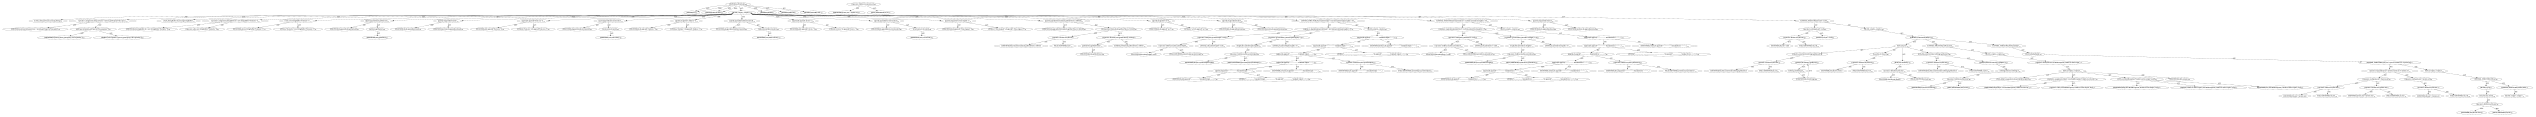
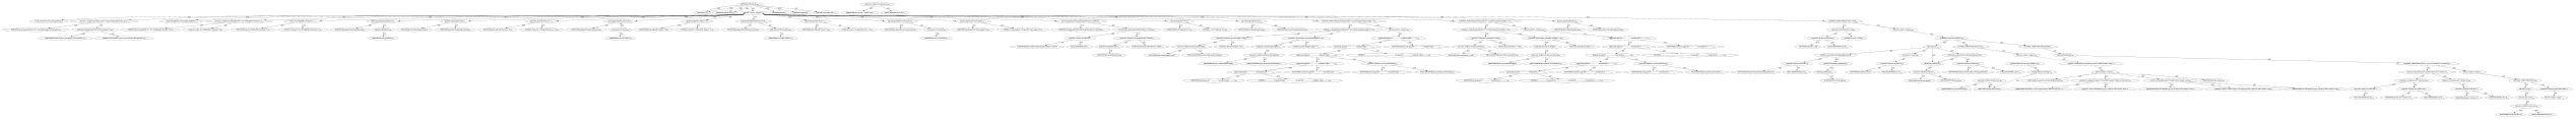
  digraph {
    fontname=Merriweather
    node [fontname=Merriweather]
    edge [fontname=Merriweather]
    n1 [label=<(METHOD,endTestSuite)<SUB>130</SUB>>]
    n2 [label=<(PARAM,this)<SUB>130</SUB>>]
    n3 [label=<(PARAM,JUnitTest suite)<SUB>130</SUB>>]
    n4 [label=<(BLOCK,&lt;empty&gt;,&lt;empty&gt;)<SUB>130</SUB>>]
    n5 [label=<(MODIFIER,PUBLIC)>]
    n6 [label=<(MODIFIER,VIRTUAL)>]
    n7 [label=<(METHOD_RETURN,void)<SUB>130</SUB>>]
    n8 [label=<(LOCAL,String newLine: java.lang.String)<SUB>131</SUB>>]
    n9 [label=<(&lt;operator&gt;.assignment,String newLine = System.getProperty(&quot;line.separ...)<SUB>131</SUB>>]
    n10 [label=<(LOCAL,StringBuffer sb: java.lang.StringBuffer)<SUB>132</SUB>>]
    n11 [label=<(&lt;operator&gt;.assignment,StringBuffer sb = new StringBuffer(&quot;Testsuite: &quot;))<SUB>132</SUB>>]
    n12 [label=<(&lt;init&gt;,new StringBuffer(&quot;Testsuite: &quot;))<SUB>132</SUB>>]
    n13 [label=<(append,append(suite.getName()))<SUB>133</SUB>>]
    n14 [label=<(append,sb.append(newLine))<SUB>134</SUB>>]
    n15 [label=<(append,sb.append(&quot;Tests run: &quot;))<SUB>135</SUB>>]
    n16 [label=<(append,append(suite.runCount()))<SUB>136</SUB>>]
    n17 [label=<(append,sb.append(&quot;, Failures: &quot;))<SUB>137</SUB>>]
    n18 [label=<(append,append(suite.failureCount()))<SUB>138</SUB>>]
    n19 [label=<(append,sb.append(&quot;, Errors: &quot;))<SUB>139</SUB>>]
    n20 [label=<(append,append(suite.errorCount()))<SUB>140</SUB>>]
    n21 [label=<(append,sb.append(&quot;, Time elapsed: &quot;))<SUB>141</SUB>>]
    n22 [label=<(append,append(nf.format(suite.getRunTime() / 1000.0)))<SUB>142</SUB>>]
    n23 [label=<(append,sb.append(&quot; sec&quot;))<SUB>143</SUB>>]
    n24 [label=<(append,sb.append(newLine))<SUB>144</SUB>>]
    n25 [label=<(CONTROL_STRUCTURE,IF,if (systemOutput != null &amp;&amp; systemOutput.length() &gt; 0))<SUB>147</SUB>>]
    n26 [label=<(CONTROL_STRUCTURE,IF,if (systemError != null &amp;&amp; systemError.length() &gt; 0))<SUB>155</SUB>>]
    n27 [label=<(append,sb.append(newLine))<SUB>163</SUB>>]
    n28 [label=<(CONTROL_STRUCTURE,IF,if (out != null))<SUB>165</SUB>>]
    n29 [label=<(IDENTIFIER,newLine,String newLine = System.getProperty(&quot;line.separ...)<SUB>131</SUB>>]
    n30 [label=<(getProperty,System.getProperty(&quot;line.separator&quot;))<SUB>131</SUB>>]
    n31 [label=<(IDENTIFIER,sb,StringBuffer sb = new StringBuffer(&quot;Testsuite: &quot;))<SUB>132</SUB>>]
    n32 [label=<(&lt;operator&gt;.alloc,new StringBuffer(&quot;Testsuite: &quot;))<SUB>132</SUB>>]
    n33 [label=<(IDENTIFIER,sb,new StringBuffer(&quot;Testsuite: &quot;))<SUB>132</SUB>>]
    n34 [label=<(LITERAL,&quot;Testsuite: &quot;,new StringBuffer(&quot;Testsuite: &quot;))<SUB>132</SUB>>]
    n35 [label=<(IDENTIFIER,sb,append(suite.getName()))<SUB>133</SUB>>]
    n36 [label=<(getName,getName())<SUB>133</SUB>>]
    n37 [label=<(IDENTIFIER,sb,sb.append(newLine))<SUB>134</SUB>>]
    n38 [label=<(IDENTIFIER,newLine,sb.append(newLine))<SUB>134</SUB>>]
    n39 [label=<(IDENTIFIER,sb,sb.append(&quot;Tests run: &quot;))<SUB>135</SUB>>]
    n40 [label=<(LITERAL,&quot;Tests run: &quot;,sb.append(&quot;Tests run: &quot;))<SUB>135</SUB>>]
    n41 [label=<(IDENTIFIER,sb,append(suite.runCount()))<SUB>136</SUB>>]
    n42 [label=<(runCount,runCount())<SUB>136</SUB>>]
    n43 [label=<(IDENTIFIER,sb,sb.append(&quot;, Failures: &quot;))<SUB>137</SUB>>]
    n44 [label=<(LITERAL,&quot;, Failures: &quot;,sb.append(&quot;, Failures: &quot;))<SUB>137</SUB>>]
    n45 [label=<(IDENTIFIER,sb,append(suite.failureCount()))<SUB>138</SUB>>]
    n46 [label=<(failureCount,failureCount())<SUB>138</SUB>>]
    n47 [label=<(IDENTIFIER,sb,sb.append(&quot;, Errors: &quot;))<SUB>139</SUB>>]
    n48 [label=<(LITERAL,&quot;, Errors: &quot;,sb.append(&quot;, Errors: &quot;))<SUB>139</SUB>>]
    n49 [label=<(IDENTIFIER,sb,append(suite.errorCount()))<SUB>140</SUB>>]
    n50 [label=<(errorCount,errorCount())<SUB>140</SUB>>]
    n51 [label=<(IDENTIFIER,sb,sb.append(&quot;, Time elapsed: &quot;))<SUB>141</SUB>>]
    n52 [label=<(LITERAL,&quot;, Time elapsed: &quot;,sb.append(&quot;, Time elapsed: &quot;))<SUB>141</SUB>>]
    n53 [label=<(IDENTIFIER,sb,append(nf.format(suite.getRunTime() / 1000.0)))<SUB>142</SUB>>]
    n54 [label=<(format,this.nf.format(suite.getRunTime() / 1000.0))<SUB>142</SUB>>]
    n55 [label=<(IDENTIFIER,sb,sb.append(&quot; sec&quot;))<SUB>143</SUB>>]
    n56 [label=<(LITERAL,&quot; sec&quot;,sb.append(&quot; sec&quot;))<SUB>143</SUB>>]
    n57 [label=<(IDENTIFIER,sb,sb.append(newLine))<SUB>144</SUB>>]
    n58 [label=<(IDENTIFIER,newLine,sb.append(newLine))<SUB>144</SUB>>]
    n59 [label=<(&lt;operator&gt;.logicalAnd,systemOutput != null &amp;&amp; systemOutput.length() &gt; 0)<SUB>147</SUB>>]
    n60 [label=<(BLOCK,&lt;empty&gt;,&lt;empty&gt;)<SUB>147</SUB>>]
    n61 [label=<(&lt;operator&gt;.logicalAnd,systemError != null &amp;&amp; systemError.length() &gt; 0)<SUB>155</SUB>>]
    n62 [label=<(BLOCK,&lt;empty&gt;,&lt;empty&gt;)<SUB>155</SUB>>]
    n63 [label=<(IDENTIFIER,sb,sb.append(newLine))<SUB>163</SUB>>]
    n64 [label=<(IDENTIFIER,newLine,sb.append(newLine))<SUB>163</SUB>>]
    n65 [label=<(&lt;operator&gt;.notEquals,out != null)<SUB>165</SUB>>]
    n66 [label=<(BLOCK,&lt;empty&gt;,&lt;empty&gt;)<SUB>165</SUB>>]
    n67 [label=<(IDENTIFIER,System,System.getProperty(&quot;line.separator&quot;))<SUB>131</SUB>>]
    n68 [label=<(LITERAL,&quot;line.separator&quot;,System.getProperty(&quot;line.separator&quot;))<SUB>131</SUB>>]
    n69 [label=<(IDENTIFIER,suite,getName())<SUB>133</SUB>>]
    n70 [label=<(IDENTIFIER,suite,runCount())<SUB>136</SUB>>]
    n71 [label=<(IDENTIFIER,suite,failureCount())<SUB>138</SUB>>]
    n72 [label=<(IDENTIFIER,suite,errorCount())<SUB>140</SUB>>]
    n73 [label=<(&lt;operator&gt;.fieldAccess,this.nf)<SUB>142</SUB>>]
    n74 [label=<(&lt;operator&gt;.division,suite.getRunTime() / 1000.0)<SUB>142</SUB>>]
    n75 [label=<(IDENTIFIER,this,this.nf.format(suite.getRunTime() / 1000.0))>]
    n76 [label=<(FIELD_IDENTIFIER,nf,nf)<SUB>142</SUB>>]
    n77 [label=<(getRunTime,getRunTime())<SUB>142</SUB>>]
    n78 [label=<(LITERAL,1000.0,suite.getRunTime() / 1000.0)<SUB>142</SUB>>]
    n79 [label=<(IDENTIFIER,suite,getRunTime())<SUB>142</SUB>>]
    n80 [label=<(&lt;operator&gt;.notEquals,systemOutput != null)<SUB>147</SUB>>]
    n81 [label=<(&lt;operator&gt;.greaterThan,systemOutput.length() &gt; 0)<SUB>147</SUB>>]
    n82 [label=<(append,sb.append(&quot;------------- Standard Output ------...)<SUB>148</SUB>>]
    n83 [label=<(&lt;operator&gt;.fieldAccess,this.systemOutput)<SUB>147</SUB>>]
    n84 [label=<(LITERAL,null,systemOutput != null)<SUB>147</SUB>>]
    n85 [label=<(length,this.systemOutput.length())<SUB>147</SUB>>]
    n86 [label=<(LITERAL,0,systemOutput.length() &gt; 0)<SUB>147</SUB>>]
    n87 [label=<(IDENTIFIER,this,systemOutput != null)>]
    n88 [label=<(FIELD_IDENTIFIER,systemOutput,systemOutput)<SUB>147</SUB>>]
    n89 [label=<(&lt;operator&gt;.fieldAccess,this.systemOutput)<SUB>147</SUB>>]
    n90 [label=<(IDENTIFIER,this,this.systemOutput.length())>]
    n91 [label=<(FIELD_IDENTIFIER,systemOutput,systemOutput)<SUB>147</SUB>>]
    n92 [label=<(append,sb.append(&quot;------------- Standard Output ------...)<SUB>148</SUB>>]
    n93 [label=<(IDENTIFIER,newLine,sb.append(&quot;------------- Standard Output ------...)<SUB>152</SUB>>]
    n94 [label=<(append,sb.append(&quot;------------- Standard Output ------...)<SUB>148</SUB>>]
    n95 [label=<(LITERAL,&quot;------------- ---------------- ---------------&quot;,sb.append(&quot;------------- Standard Output ------...)<SUB>151</SUB>>]
    n96 [label=<(append,sb.append(&quot;------------- Standard Output ------...)<SUB>148</SUB>>]
    n97 [label=<(&lt;operator&gt;.fieldAccess,this.systemOutput)<SUB>150</SUB>>]
    n98 [label=<(append,sb.append(&quot;------------- Standard Output ------...)<SUB>148</SUB>>]
    n99 [label=<(IDENTIFIER,newLine,sb.append(&quot;------------- Standard Output ------...)<SUB>149</SUB>>]
    n100 [label=<(IDENTIFIER,this,sb.append(&quot;------------- Standard Output ------...)>]
    n101 [label=<(FIELD_IDENTIFIER,systemOutput,systemOutput)<SUB>150</SUB>>]
    n102 [label=<(IDENTIFIER,sb,sb.append(&quot;------------- Standard Output ------...)<SUB>148</SUB>>]
    n103 [label=<(LITERAL,&quot;------------- Standard Output ---------------&quot;,sb.append(&quot;------------- Standard Output ------...)<SUB>148</SUB>>]
    n104 [label=<(&lt;operator&gt;.notEquals,systemError != null)<SUB>155</SUB>>]
    n105 [label=<(&lt;operator&gt;.greaterThan,systemError.length() &gt; 0)<SUB>155</SUB>>]
    n106 [label=<(append,sb.append(&quot;------------- Standard Error -------...)<SUB>156</SUB>>]
    n107 [label=<(&lt;operator&gt;.fieldAccess,this.systemError)<SUB>155</SUB>>]
    n108 [label=<(LITERAL,null,systemError != null)<SUB>155</SUB>>]
    n109 [label=<(length,this.systemError.length())<SUB>155</SUB>>]
    n110 [label=<(LITERAL,0,systemError.length() &gt; 0)<SUB>155</SUB>>]
    n111 [label=<(IDENTIFIER,this,systemError != null)>]
    n112 [label=<(FIELD_IDENTIFIER,systemError,systemError)<SUB>155</SUB>>]
    n113 [label=<(&lt;operator&gt;.fieldAccess,this.systemError)<SUB>155</SUB>>]
    n114 [label=<(IDENTIFIER,this,this.systemError.length())>]
    n115 [label=<(FIELD_IDENTIFIER,systemError,systemError)<SUB>155</SUB>>]
    n116 [label=<(append,sb.append(&quot;------------- Standard Error -------...)<SUB>156</SUB>>]
    n117 [label=<(IDENTIFIER,newLine,sb.append(&quot;------------- Standard Error -------...)<SUB>160</SUB>>]
    n118 [label=<(append,sb.append(&quot;------------- Standard Error -------...)<SUB>156</SUB>>]
    n119 [label=<(LITERAL,&quot;------------- ---------------- ---------------&quot;,sb.append(&quot;------------- Standard Error -------...)<SUB>159</SUB>>]
    n120 [label=<(append,sb.append(&quot;------------- Standard Error -------...)<SUB>156</SUB>>]
    n121 [label=<(&lt;operator&gt;.fieldAccess,this.systemError)<SUB>158</SUB>>]
    n122 [label=<(append,sb.append(&quot;------------- Standard Error -------...)<SUB>156</SUB>>]
    n123 [label=<(IDENTIFIER,newLine,sb.append(&quot;------------- Standard Error -------...)<SUB>157</SUB>>]
    n124 [label=<(IDENTIFIER,this,sb.append(&quot;------------- Standard Error -------...)>]
    n125 [label=<(FIELD_IDENTIFIER,systemError,systemError)<SUB>158</SUB>>]
    n126 [label=<(IDENTIFIER,sb,sb.append(&quot;------------- Standard Error -------...)<SUB>156</SUB>>]
    n127 [label=<(LITERAL,&quot;------------- Standard Error -----------------&quot;,sb.append(&quot;------------- Standard Error -------...)<SUB>156</SUB>>]
    n128 [label=<(&lt;operator&gt;.fieldAccess,this.out)<SUB>165</SUB>>]
    n129 [label=<(LITERAL,null,out != null)<SUB>165</SUB>>]
    n130 [label=<(CONTROL_STRUCTURE,TRY,try)<SUB>166</SUB>>]
    n131 [label=<(IDENTIFIER,this,out != null)>]
    n132 [label=<(FIELD_IDENTIFIER,out,out)<SUB>165</SUB>>]
    n133 [label=<(BLOCK,try,try)<SUB>166</SUB>>]
    n134 [label=<(CONTROL_STRUCTURE,CATCH,catch)<SUB>171</SUB>>]
    n135 [label=<(CONTROL_STRUCTURE,FINALLY,finally)<SUB>173</SUB>>]
    n136 [label=<(write,this.out.write(sb.toString().getBytes()))<SUB>167</SUB>>]
    n137 [label=<(close,this.wri.close())<SUB>168</SUB>>]
    n138 [label=<(write,this.out.write(inner.toString().getBytes()))<SUB>169</SUB>>]
    n139 [label=<(flush,this.out.flush())<SUB>170</SUB>>]
    n140 [label=<(BLOCK,&lt;empty&gt;,&lt;empty&gt;)<SUB>171</SUB>>]
    n141 [label=<(BLOCK,finally,finally)<SUB>173</SUB>>]
    n142 [label=<(&lt;operator&gt;.fieldAccess,this.out)<SUB>167</SUB>>]
    n143 [label=<(getBytes,sb.toString().getBytes())<SUB>167</SUB>>]
    n144 [label=<(&lt;operator&gt;.fieldAccess,this.wri)<SUB>168</SUB>>]
    n145 [label=<(&lt;operator&gt;.fieldAccess,this.out)<SUB>169</SUB>>]
    n146 [label=<(getBytes,this.inner.toString().getBytes())<SUB>169</SUB>>]
    n147 [label=<(&lt;operator&gt;.fieldAccess,this.out)<SUB>170</SUB>>]
    n148 [label=<(IDENTIFIER,this,this.out.write(sb.toString().getBytes()))>]
    n149 [label=<(FIELD_IDENTIFIER,out,out)<SUB>167</SUB>>]
    n150 [label=<(toString,sb.toString())<SUB>167</SUB>>]
    n151 [label=<(IDENTIFIER,sb,sb.toString())<SUB>167</SUB>>]
    n152 [label=<(IDENTIFIER,this,this.wri.close())>]
    n153 [label=<(FIELD_IDENTIFIER,wri,wri)<SUB>168</SUB>>]
    n154 [label=<(IDENTIFIER,this,this.out.write(inner.toString().getBytes()))>]
    n155 [label=<(FIELD_IDENTIFIER,out,out)<SUB>169</SUB>>]
    n156 [label=<(toString,this.inner.toString())<SUB>169</SUB>>]
    n157 [label=<(&lt;operator&gt;.fieldAccess,this.inner)<SUB>169</SUB>>]
    n158 [label=<(IDENTIFIER,this,this.inner.toString())>]
    n159 [label=<(FIELD_IDENTIFIER,inner,inner)<SUB>169</SUB>>]
    n160 [label=<(IDENTIFIER,this,this.out.flush())>]
    n161 [label=<(FIELD_IDENTIFIER,out,out)<SUB>170</SUB>>]
    n162 [label=<(&lt;operator&gt;.throw,throw new BuildException(&quot;Unable to write outpu...)<SUB>172</SUB>>]
    n163 [label=<(BLOCK,&lt;empty&gt;,&lt;empty&gt;)<SUB>172</SUB>>]
    n164 [label=<(LOCAL,$obj0: org.apache.tools.ant.BuildException)<SUB>172</SUB>>]
    n165 [label=<(&lt;operator&gt;.assignment,$obj0 = new BuildException(&quot;Unable to write out...)<SUB>172</SUB>>]
    n166 [label=<(&lt;init&gt;,new BuildException(&quot;Unable to write output&quot;, ioex))<SUB>172</SUB>>]
    n167 [label=<(IDENTIFIER,$obj0,&lt;empty&gt;)<SUB>172</SUB>>]
    n168 [label=<(IDENTIFIER,$obj0,$obj0 = new BuildException(&quot;Unable to write out...)<SUB>172</SUB>>]
    n169 [label=<(&lt;operator&gt;.alloc,new BuildException(&quot;Unable to write output&quot;, ioex))<SUB>172</SUB>>]
    n170 [label=<(IDENTIFIER,$obj0,new BuildException(&quot;Unable to write output&quot;, ioex))<SUB>172</SUB>>]
    n171 [label=<(LITERAL,&quot;Unable to write output&quot;,new BuildException(&quot;Unable to write output&quot;, ioex))<SUB>172</SUB>>]
    n172 [label=<(IDENTIFIER,ioex,new BuildException(&quot;Unable to write output&quot;, ioex))<SUB>172</SUB>>]
    n173 [label=<(CONTROL_STRUCTURE,IF,if (out != System.out &amp;&amp; out != System.err))<SUB>174</SUB>>]
    n174 [label=<(&lt;operator&gt;.logicalAnd,out != System.out &amp;&amp; out != System.err)<SUB>174</SUB>>]
    n175 [label=<(BLOCK,&lt;empty&gt;,&lt;empty&gt;)<SUB>174</SUB>>]
    n176 [label=<(&lt;operator&gt;.notEquals,out != System.out)<SUB>174</SUB>>]
    n177 [label=<(&lt;operator&gt;.notEquals,out != System.err)<SUB>174</SUB>>]
    n178 [label=<(CONTROL_STRUCTURE,TRY,try)<SUB>175</SUB>>]
    n179 [label=<(&lt;operator&gt;.fieldAccess,this.out)<SUB>174</SUB>>]
    n180 [label=<(&lt;operator&gt;.fieldAccess,System.out)<SUB>174</SUB>>]
    n181 [label=<(&lt;operator&gt;.fieldAccess,this.out)<SUB>174</SUB>>]
-   n182 [label=<(IDENTIFIER,this,out != System.out)>]
    n183 [label=<(FIELD_IDENTIFIER,out,out)<SUB>174</SUB>>]
    n184 [label=<(IDENTIFIER,System,out != System.out)<SUB>174</SUB>>]
    n185 [label=<(FIELD_IDENTIFIER,out,out)<SUB>174</SUB>>]
    n186 [label=<(IDENTIFIER,this,out != System.err)>]
    n187 [label=<(FIELD_IDENTIFIER,out,out)<SUB>174</SUB>>]
    n188 [label=<(&lt;operator&gt;.fieldAccess,System.err)<SUB>174</SUB>>]
    n189 [label=<(IDENTIFIER,System,out != System.err)<SUB>174</SUB>>]
    n190 [label=<(FIELD_IDENTIFIER,err,err)<SUB>174</SUB>>]
    n191 [label=<(BLOCK,try,try)<SUB>175</SUB>>]
    n192 [label=<(CONTROL_STRUCTURE,CATCH,catch)<SUB>177</SUB>>]
    n193 [label=<(close,this.out.close())<SUB>176</SUB>>]
    n194 [label=<(BLOCK,&lt;empty&gt;,&lt;empty&gt;)<SUB>177</SUB>>]
    n195 [label=<(&lt;operator&gt;.fieldAccess,this.out)<SUB>176</SUB>>]
    n196 [label=<(IDENTIFIER,this,this.out.close())>]
    n197 [label=<(FIELD_IDENTIFIER,out,out)<SUB>176</SUB>>]
    n1 -> n2 [label="AST: "]
    n1 -> n2 [label="DDG: "]
    n1 -> n3 [label="AST: "]
    n1 -> n3 [label="DDG: "]
    n1 -> n4 [label="AST: "]
    n1 -> n5 [label="AST: "]
    n1 -> n6 [label="AST: "]
    n1 -> n7 [label="AST: "]
    n4 -> n8 [label="AST: "]
    n4 -> n9 [label="AST: "]
    n4 -> n10 [label="AST: "]
    n4 -> n11 [label="AST: "]
    n4 -> n12 [label="AST: "]
    n4 -> n13 [label="AST: "]
    n4 -> n14 [label="AST: "]
    n4 -> n15 [label="AST: "]
    n4 -> n16 [label="AST: "]
    n4 -> n17 [label="AST: "]
    n4 -> n18 [label="AST: "]
    n4 -> n19 [label="AST: "]
    n4 -> n20 [label="AST: "]
    n4 -> n21 [label="AST: "]
    n4 -> n22 [label="AST: "]
    n4 -> n23 [label="AST: "]
    n4 -> n24 [label="AST: "]
    n4 -> n25 [label="AST: "]
    n4 -> n26 [label="AST: "]
    n4 -> n27 [label="AST: "]
    n4 -> n28 [label="AST: "]
    n9 -> n29 [label="AST: "]
    n9 -> n30 [label="AST: "]
    n11 -> n31 [label="AST: "]
    n11 -> n32 [label="AST: "]
    n12 -> n33 [label="AST: "]
    n12 -> n34 [label="AST: "]
    n13 -> n35 [label="AST: "]
    n13 -> n36 [label="AST: "]
    n14 -> n37 [label="AST: "]
    n14 -> n38 [label="AST: "]
    n15 -> n39 [label="AST: "]
    n15 -> n40 [label="AST: "]
    n16 -> n41 [label="AST: "]
-   n16 -> n42 [label="AST: "]
+   n42 -> n16 [label="AST: "]
    n17 -> n43 [label="AST: "]
    n17 -> n44 [label="AST: "]
    n18 -> n45 [label="AST: "]
    n18 -> n46 [label="AST: "]
    n19 -> n47 [label="AST: "]
    n19 -> n48 [label="AST: "]
    n20 -> n49 [label="AST: "]
    n20 -> n50 [label="AST: "]
    n21 -> n51 [label="AST: "]
    n21 -> n52 [label="AST: "]
    n22 -> n53 [label="AST: "]
    n22 -> n54 [label="AST: "]
    n23 -> n55 [label="AST: "]
    n23 -> n56 [label="AST: "]
    n24 -> n57 [label="AST: "]
    n24 -> n58 [label="AST: "]
    n25 -> n59 [label="AST: "]
    n25 -> n60 [label="AST: "]
    n26 -> n61 [label="AST: "]
    n26 -> n62 [label="AST: "]
    n27 -> n63 [label="AST: "]
    n27 -> n64 [label="AST: "]
    n28 -> n65 [label="AST: "]
    n28 -> n66 [label="AST: "]
    n30 -> n67 [label="AST: "]
    n30 -> n68 [label="AST: "]
    n36 -> n69 [label="AST: "]
    n42 -> n70 [label="AST: "]
    n46 -> n71 [label="AST: "]
    n50 -> n72 [label="AST: "]
    n54 -> n73 [label="AST: "]
    n54 -> n74 [label="AST: "]
    n59 -> n80 [label="AST: "]
    n59 -> n81 [label="AST: "]
    n60 -> n82 [label="AST: "]
    n61 -> n104 [label="AST: "]
    n61 -> n105 [label="AST: "]
    n62 -> n106 [label="AST: "]
    n65 -> n128 [label="AST: "]
    n65 -> n129 [label="AST: "]
    n66 -> n130 [label="AST: "]
    n73 -> n75 [label="AST: "]
    n73 -> n76 [label="AST: "]
    n74 -> n77 [label="AST: "]
    n74 -> n78 [label="AST: "]
    n77 -> n79 [label="AST: "]
    n80 -> n83 [label="AST: "]
    n80 -> n84 [label="AST: "]
    n81 -> n85 [label="AST: "]
    n81 -> n86 [label="AST: "]
    n82 -> n92 [label="AST: "]
    n82 -> n93 [label="AST: "]
    n83 -> n87 [label="AST: "]
    n83 -> n88 [label="AST: "]
    n85 -> n89 [label="AST: "]
    n89 -> n90 [label="AST: "]
    n89 -> n91 [label="AST: "]
    n92 -> n94 [label="AST: "]
    n92 -> n95 [label="AST: "]
    n94 -> n96 [label="AST: "]
    n94 -> n97 [label="AST: "]
    n96 -> n98 [label="AST: "]
    n96 -> n99 [label="AST: "]
    n97 -> n100 [label="AST: "]
    n97 -> n101 [label="AST: "]
    n98 -> n102 [label="AST: "]
    n98 -> n103 [label="AST: "]
    n104 -> n107 [label="AST: "]
    n104 -> n108 [label="AST: "]
    n105 -> n109 [label="AST: "]
    n105 -> n110 [label="AST: "]
    n106 -> n116 [label="AST: "]
    n106 -> n117 [label="AST: "]
    n107 -> n111 [label="AST: "]
    n107 -> n112 [label="AST: "]
    n109 -> n113 [label="AST: "]
    n113 -> n114 [label="AST: "]
    n113 -> n115 [label="AST: "]
    n116 -> n118 [label="AST: "]
    n116 -> n119 [label="AST: "]
    n118 -> n120 [label="AST: "]
    n118 -> n121 [label="AST: "]
    n120 -> n122 [label="AST: "]
    n120 -> n123 [label="AST: "]
    n121 -> n124 [label="AST: "]
    n121 -> n125 [label="AST: "]
    n122 -> n126 [label="AST: "]
    n122 -> n127 [label="AST: "]
    n128 -> n131 [label="AST: "]
    n128 -> n132 [label="AST: "]
    n130 -> n133 [label="AST: "]
    n130 -> n134 [label="AST: "]
    n130 -> n135 [label="AST: "]
    n133 -> n136 [label="AST: "]
    n133 -> n137 [label="AST: "]
    n133 -> n138 [label="AST: "]
    n133 -> n139 [label="AST: "]
    n134 -> n140 [label="AST: "]
    n135 -> n141 [label="AST: "]
    n136 -> n142 [label="AST: "]
-   n151 -> n143 [label="AST: "]
+   n136 -> n143 [label="AST: "]
    n137 -> n144 [label="AST: "]
    n138 -> n145 [label="AST: "]
-   n138 -> n146 [label="AST: "]
+   n138 -> n139 [label="AST: "]
    n139 -> n147 [label="AST: "]
    n140 -> n162 [label="AST: "]
    n141 -> n173 [label="AST: "]
    n142 -> n148 [label="AST: "]
    n142 -> n149 [label="AST: "]
    n143 -> n150 [label="AST: "]
    n144 -> n152 [label="AST: "]
    n144 -> n153 [label="AST: "]
    n145 -> n154 [label="AST: "]
    n145 -> n155 [label="AST: "]
    n146 -> n156 [label="AST: "]
    n147 -> n160 [label="AST: "]
    n147 -> n161 [label="AST: "]
    n150 -> n151 [label="AST: "]
-   n156 -> n157 [label="AST: "]
+   n156 -> n159 [label="AST: "]
    n157 -> n158 [label="AST: "]
    n157 -> n159 [label="AST: "]
    n162 -> n163 [label="AST: "]
    n163 -> n164 [label="AST: "]
    n163 -> n165 [label="AST: "]
    n163 -> n166 [label="AST: "]
    n163 -> n167 [label="AST: "]
    n165 -> n168 [label="AST: "]
    n165 -> n169 [label="AST: "]
    n166 -> n170 [label="AST: "]
    n166 -> n171 [label="AST: "]
    n166 -> n172 [label="AST: "]
    n173 -> n174 [label="AST: "]
    n173 -> n175 [label="AST: "]
    n174 -> n176 [label="AST: "]
    n174 -> n177 [label="AST: "]
    n175 -> n178 [label="AST: "]
    n176 -> n179 [label="AST: "]
    n176 -> n180 [label="AST: "]
    n177 -> n181 [label="AST: "]
    n178 -> n191 [label="AST: "]
    n178 -> n192 [label="AST: "]
-   n179 -> n182 [label="AST: "]
    n179 -> n183 [label="AST: "]
    n180 -> n184 [label="AST: "]
    n180 -> n185 [label="AST: "]
    n181 -> n186 [label="AST: "]
    n181 -> n187 [label="AST: "]
    n188 -> n189 [label="AST: "]
    n188 -> n190 [label="AST: "]
    n191 -> n193 [label="AST: "]
    n192 -> n194 [label="AST: "]
    n193 -> n195 [label="AST: "]
    n195 -> n196 [label="AST: "]
    n195 -> n197 [label="AST: "]
  }
